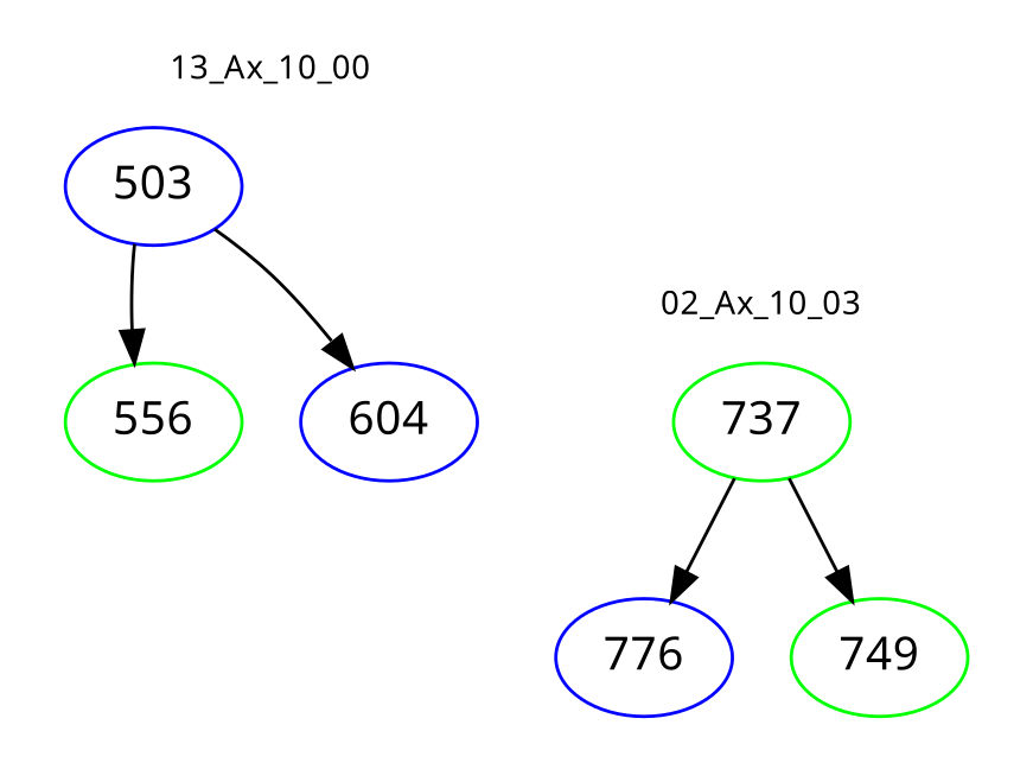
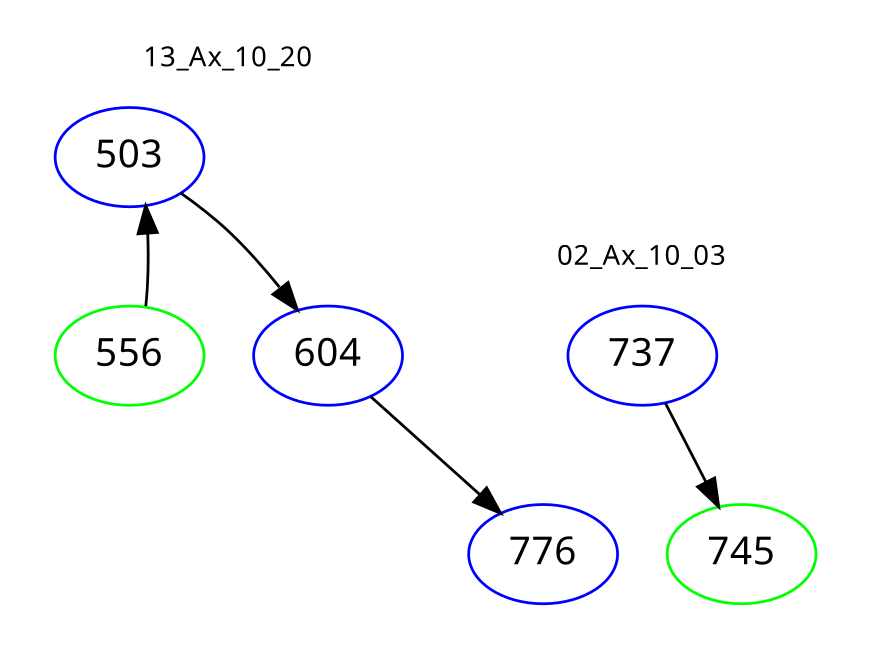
  digraph {
    fontname="Noto Sans"
    node [color=blue fontname="Noto Sans"]
    edge [color=black fontname="Noto Sans"]
    n1 [label=503]
    n2 [color=green label=556]
    n3 [label=604]
-   n4 [color=green label=737]
+   n4 [label=737]
    n5 [label=776]
-   n6 [color=green label=749]
+   n6 [color=green label=745]
    subgraph cluster_1 {
      color=white
      fontsize=10
-     label="13_Ax_10_00"
+     label="13_Ax_10_20"
      n1
      n2
      n3
    }
    subgraph cluster_2 {
      color=white
      fontsize=10
      label="02_Ax_10_03"
      n4
      n5
      n6
    }
-   n1 -> n2
+   n2 -> n1
    n1 -> n3
-   n4 -> n5
+   n3 -> n5
    n4 -> n6
  }
